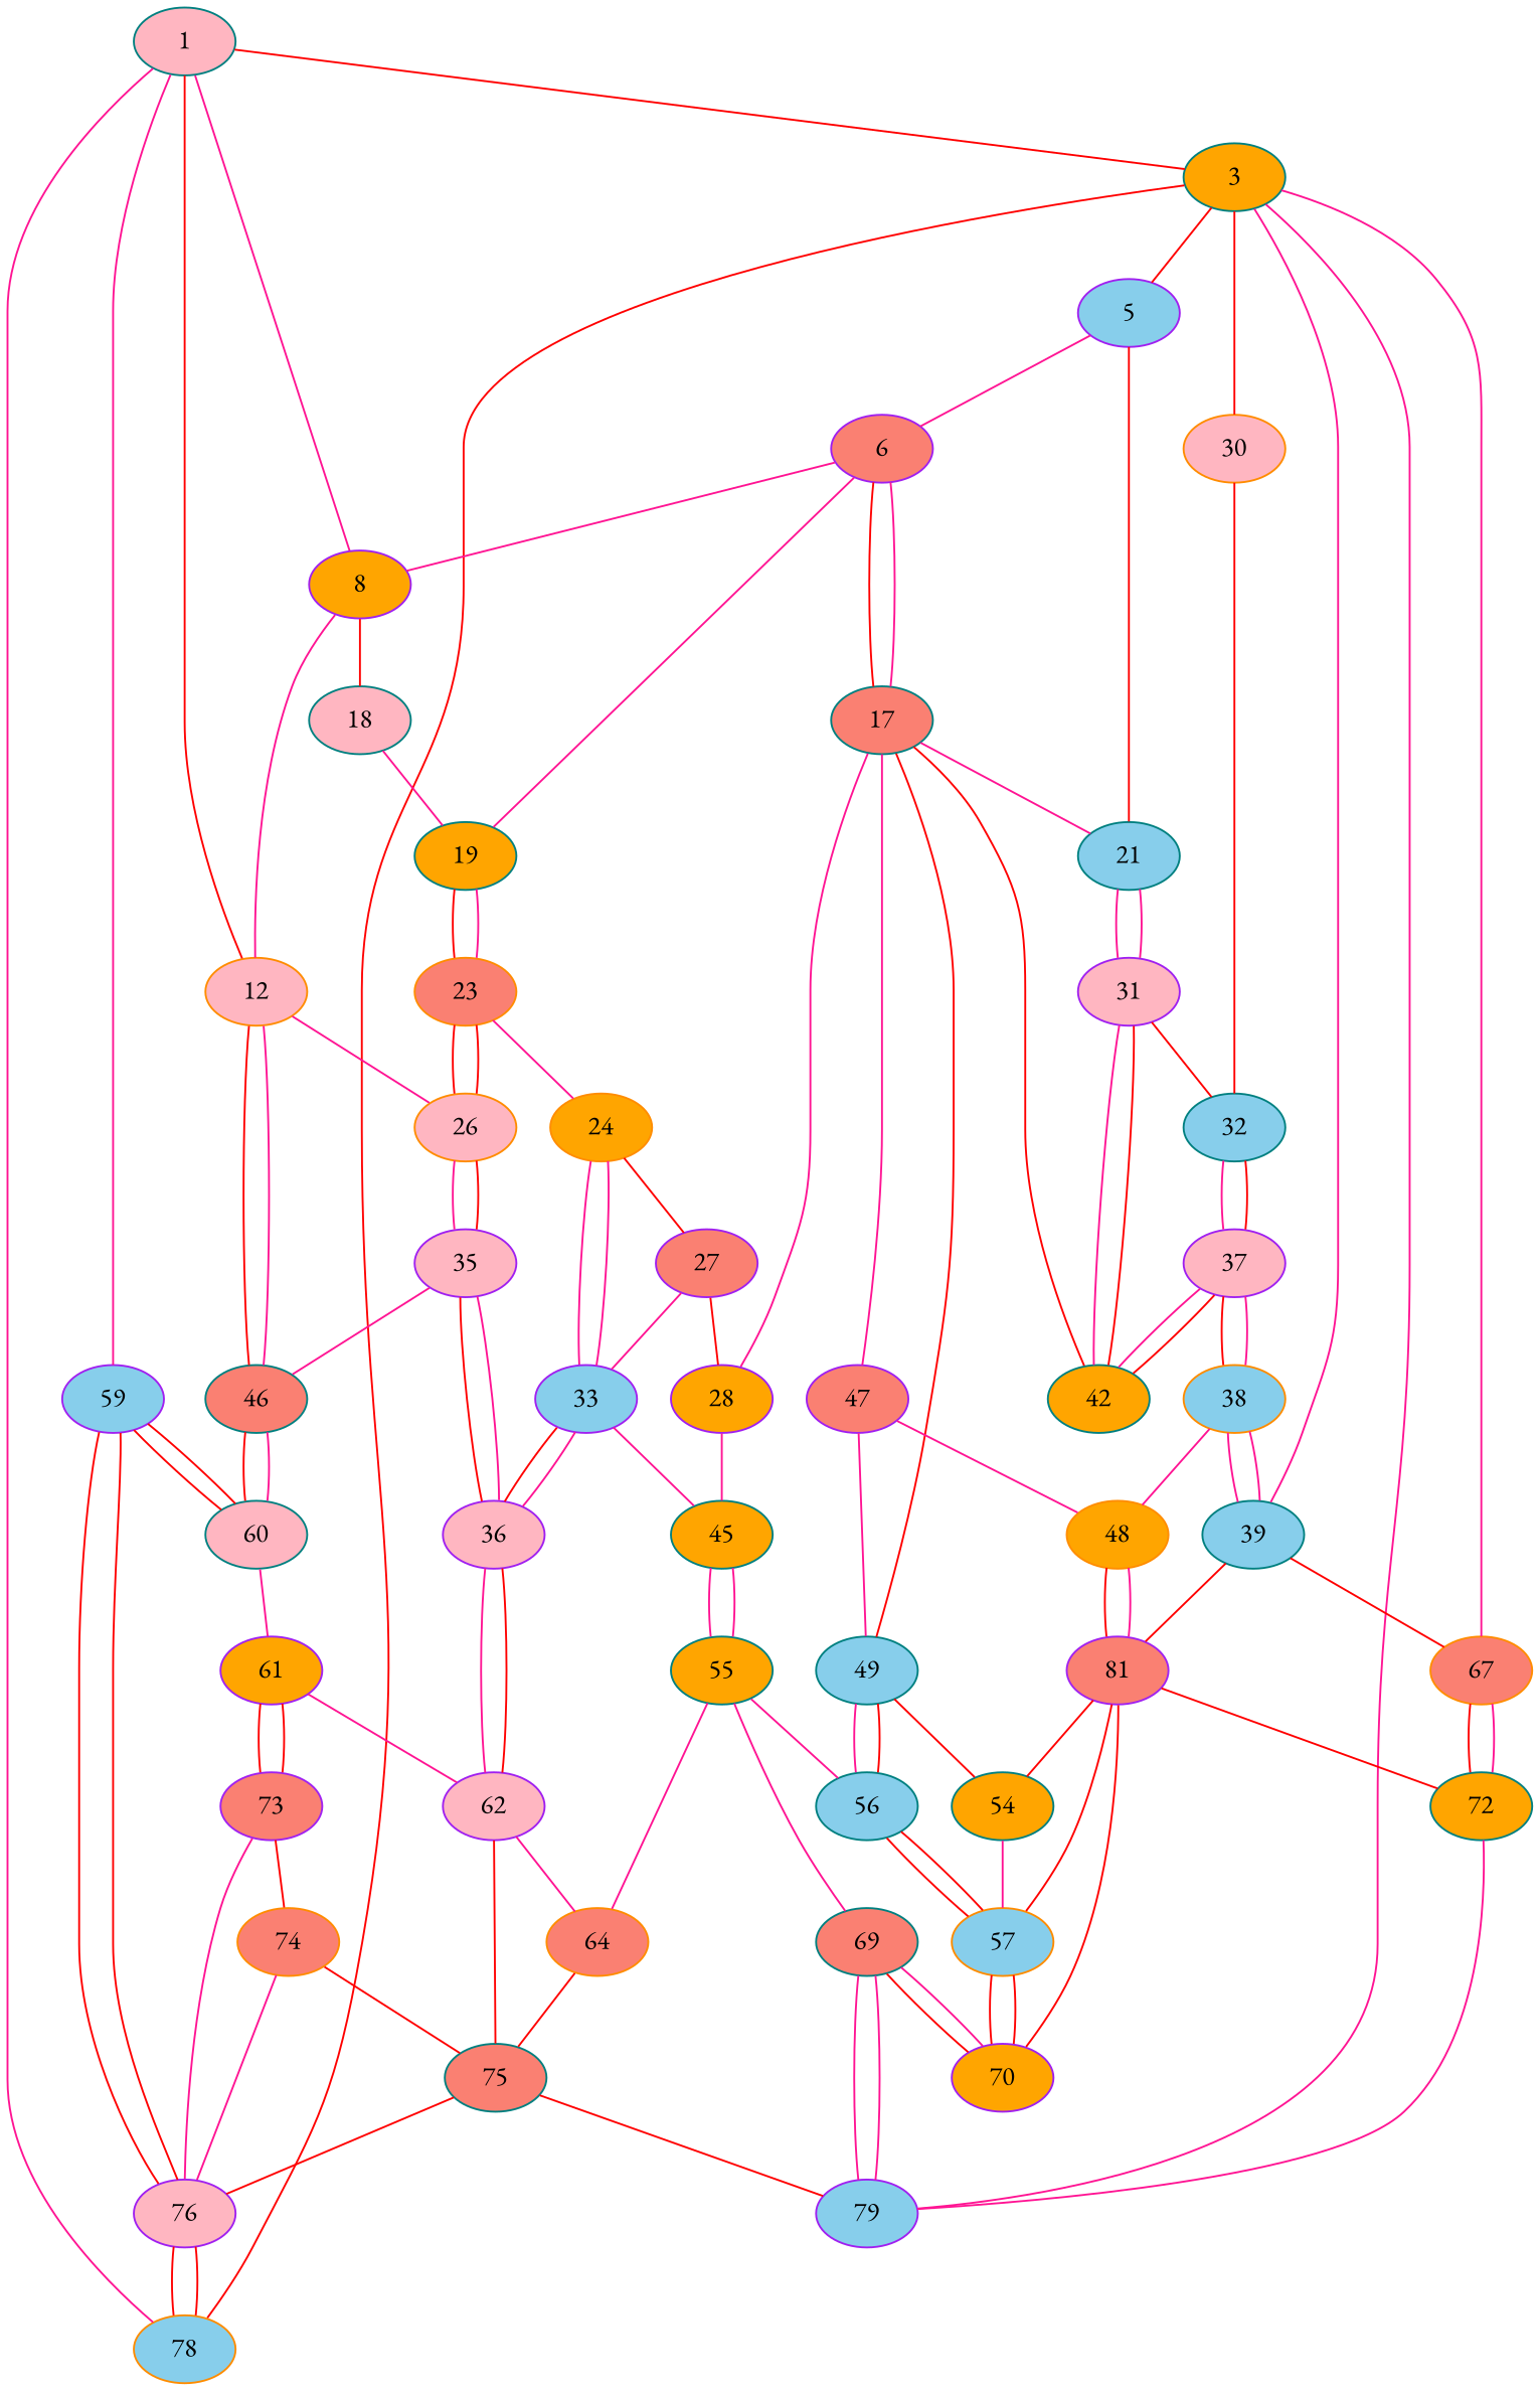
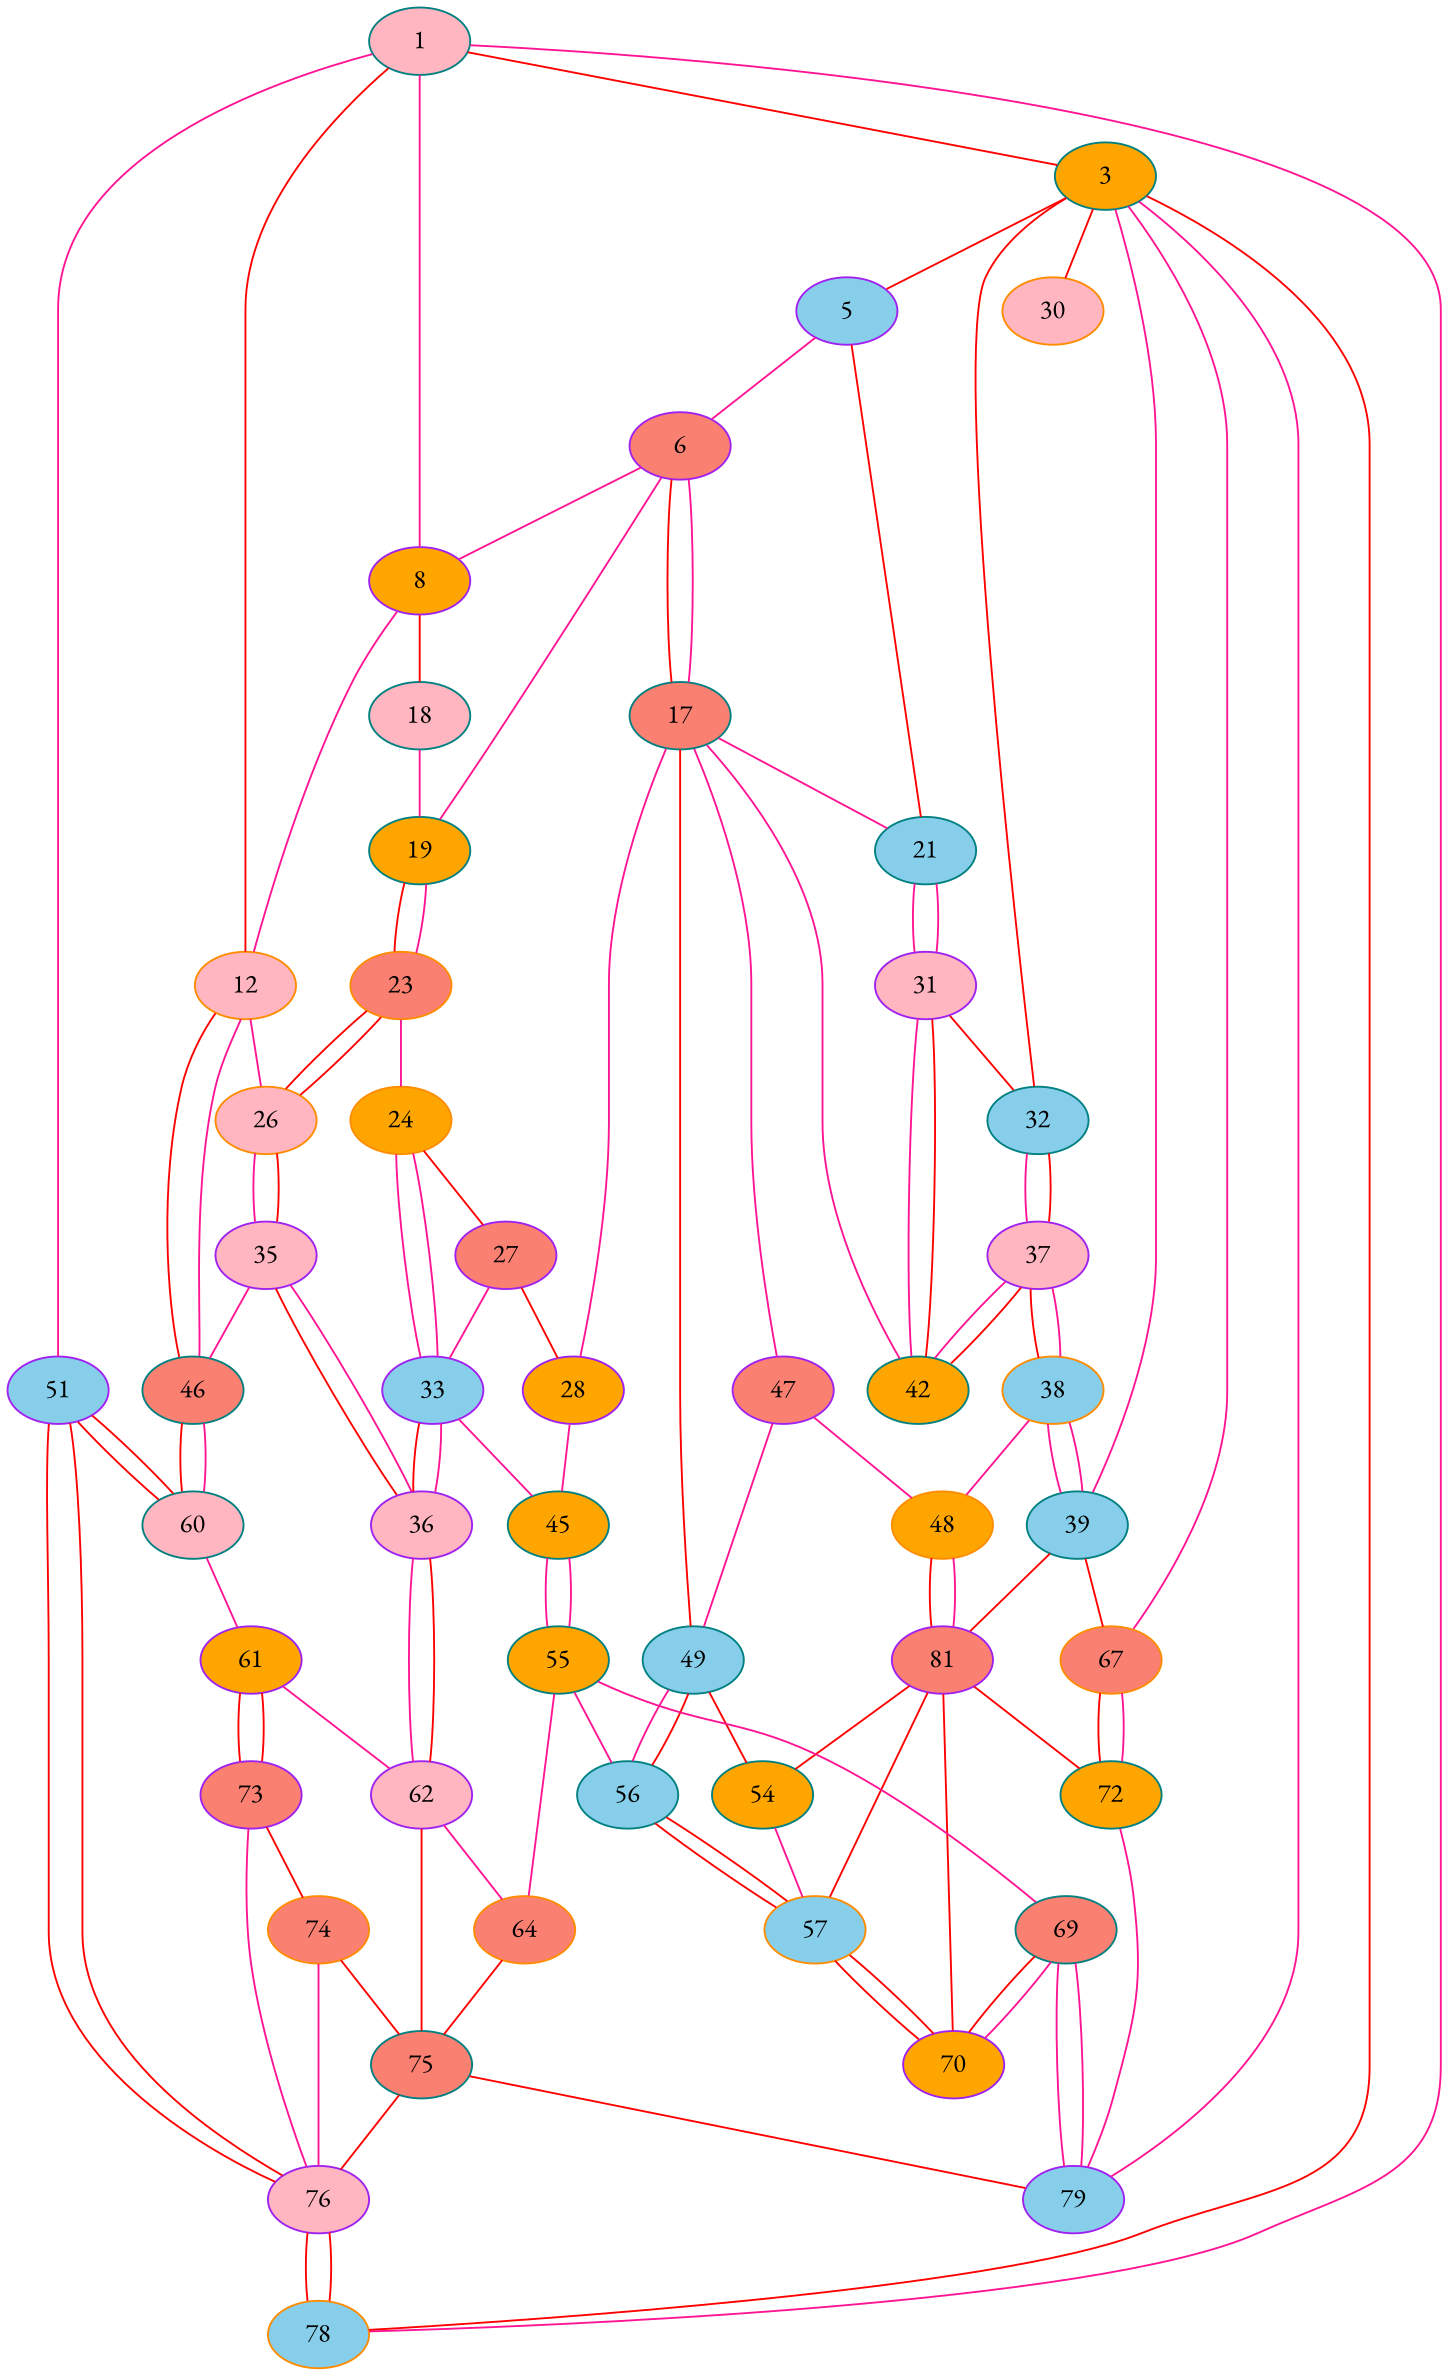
  graph {
    fontname="EB Garamond"
    node [color=teal fillcolor=orange fontname="EB Garamond" style=filled]
    edge [color=deeppink fontname="EB Garamond"]
    1 [fillcolor=lightpink super="+2"]
    3 [super="+68+4"]
    8 [color=purple super="+9+14"]
    12 [color=darkorange fillcolor=lightpink super="+13"]
-   59 [color=purple fillcolor=skyblue]
+   59 [color=purple fillcolor=skyblue label=51]
    78 [color=darkorange fillcolor=skyblue]
    5 [color=purple fillcolor=skyblue super="+22"]
    30 [color=darkorange fillcolor=lightpink]
    39 [fillcolor=skyblue super="+53"]
    67 [color=darkorange fillcolor=salmon]
    79 [color=purple fillcolor=skyblue super="+80+85"]
    18 [fillcolor=lightpink]
    26 [color=darkorange fillcolor=lightpink]
    46 [fillcolor=salmon]
    60 [fillcolor=lightpink]
    76 [color=purple fillcolor=lightpink super="+77"]
    6 [color=purple fillcolor=salmon super="+7"]
    21 [fillcolor=skyblue]
    32 [fillcolor=skyblue]
    n20 [color=purple fillcolor=salmon label=81 super="+52"]
    72
    17 [fillcolor=salmon super="+20"]
    19
    31 [color=purple fillcolor=lightpink]
    28 [color=purple super="+43"]
    42
    47 [color=purple fillcolor=salmon]
    49 [fillcolor=skyblue super="+50"]
    23 [color=darkorange fillcolor=salmon]
    35 [color=purple fillcolor=lightpink]
    24 [color=darkorange super="+25"]
    27 [color=purple fillcolor=salmon]
    33 [color=purple fillcolor=skyblue super="+34"]
    45
    48 [color=darkorange]
    54
    56 [fillcolor=skyblue]
    36 [color=purple fillcolor=lightpink]
    55 [super="+65"]
    37 [color=purple fillcolor=lightpink]
    38 [color=darkorange fillcolor=skyblue]
    62 [color=purple fillcolor=lightpink super="+63"]
    64 [color=darkorange fillcolor=salmon]
    75 [fillcolor=salmon super="+82"]
    57 [color=darkorange fillcolor=skyblue super="+58"]
    70 [color=purple]
    69 [fillcolor=salmon]
    61 [color=purple]
    73 [color=purple fillcolor=salmon]
    74 [color=darkorange fillcolor=salmon]
    1 -- 3 [color=red]
    1 -- 8
    1 -- 12 [color=red]
    1 -- 59
    1 -- 78
    3 -- 78 [color=red]
    3 -- 5 [color=red]
    3 -- 30 [color=red]
    3 -- 39
    3 -- 67
    3 -- 79
    8 -- 12
    8 -- 18 [color=red weight=2]
    12 -- 26
    12 -- 46 [color=red]
    12 -- 46
    59 -- 60 [color=red]
    59 -- 60 [color=red]
    59 -- 76 [color=red]
    59 -- 76 [color=red]
    5 -- 6
    5 -- 21 [color=red]
-   30 -- 32 [color=red]
+   3 -- 32 [color=red]
    39 -- 67 [color=red]
    39 -- n20 [color=red]
    67 -- 72 [color=red]
    67 -- 72
    18 -- 19
    26 -- 35
    26 -- 35 [color=red]
    46 -- 60 [color=red]
    46 -- 60
    60 -- 61
    76 -- 78 [color=red weight=2]
    76 -- 78 [color=red]
    6 -- 8
    6 -- 17 [color=red]
    6 -- 17
    6 -- 19
    21 -- 31
    21 -- 31
    32 -- 37
    32 -- 37 [color=red]
    n20 -- 72 [color=red]
    n20 -- 54 [color=red]
    n20 -- 57 [color=red]
    n20 -- 70 [color=red]
    72 -- 79
    17 -- 21
    17 -- 28 [weight=2]
-   17 -- 42 [color=red]
+   17 -- 42
    17 -- 47
    17 -- 49 [color=red]
    19 -- 23 [color=red]
    19 -- 23
    31 -- 32 [color=red]
    31 -- 42
    31 -- 42 [color=red]
    28 -- 45
    47 -- 49
    47 -- 48
    49 -- 54 [color=red]
    49 -- 56
    49 -- 56 [color=red]
    23 -- 26 [color=red]
    23 -- 26 [color=red]
    23 -- 24
    35 -- 46
    35 -- 36 [color=red]
    35 -- 36
    24 -- 27 [color=red]
    24 -- 33
    24 -- 33
    27 -- 28 [color=red]
    27 -- 33
    33 -- 45
    33 -- 36 [color=red]
    33 -- 36
    45 -- 55
    45 -- 55
    48 -- n20 [color=red]
    48 -- n20
    54 -- 57
    56 -- 57 [color=red]
    56 -- 57 [color=red]
    36 -- 62
    36 -- 62 [color=red]
    55 -- 56
    55 -- 64
    55 -- 69
    37 -- 42
    37 -- 42 [color=red]
    37 -- 38 [color=red]
    37 -- 38
    38 -- 39
    38 -- 39
    38 -- 48
    62 -- 64
    62 -- 75 [color=red]
    64 -- 75 [color=red]
    75 -- 79 [color=red]
    75 -- 76 [color=red]
    57 -- 70 [color=red]
    57 -- 70 [color=red]
    69 -- 79
    69 -- 79
    69 -- 70 [color=red]
    69 -- 70
    61 -- 62
    61 -- 73 [color=red]
    61 -- 73 [color=red]
    73 -- 76
    73 -- 74 [color=red]
    74 -- 76
    74 -- 75 [color=red]
  }
